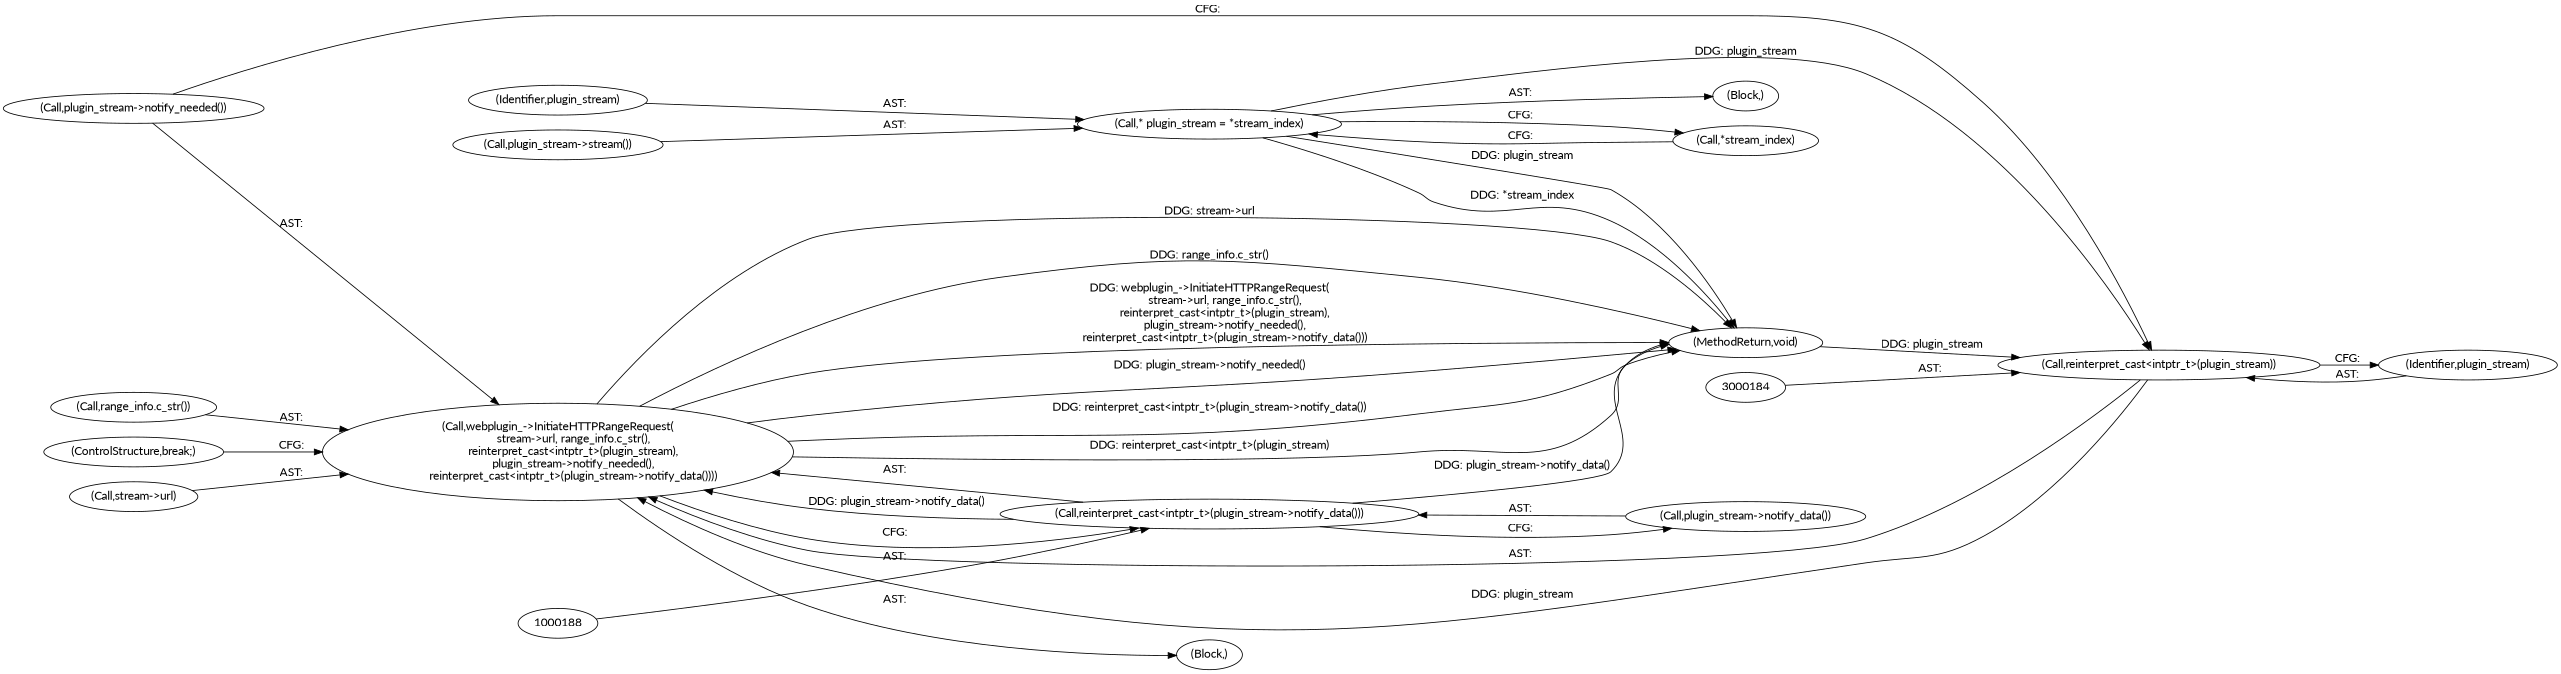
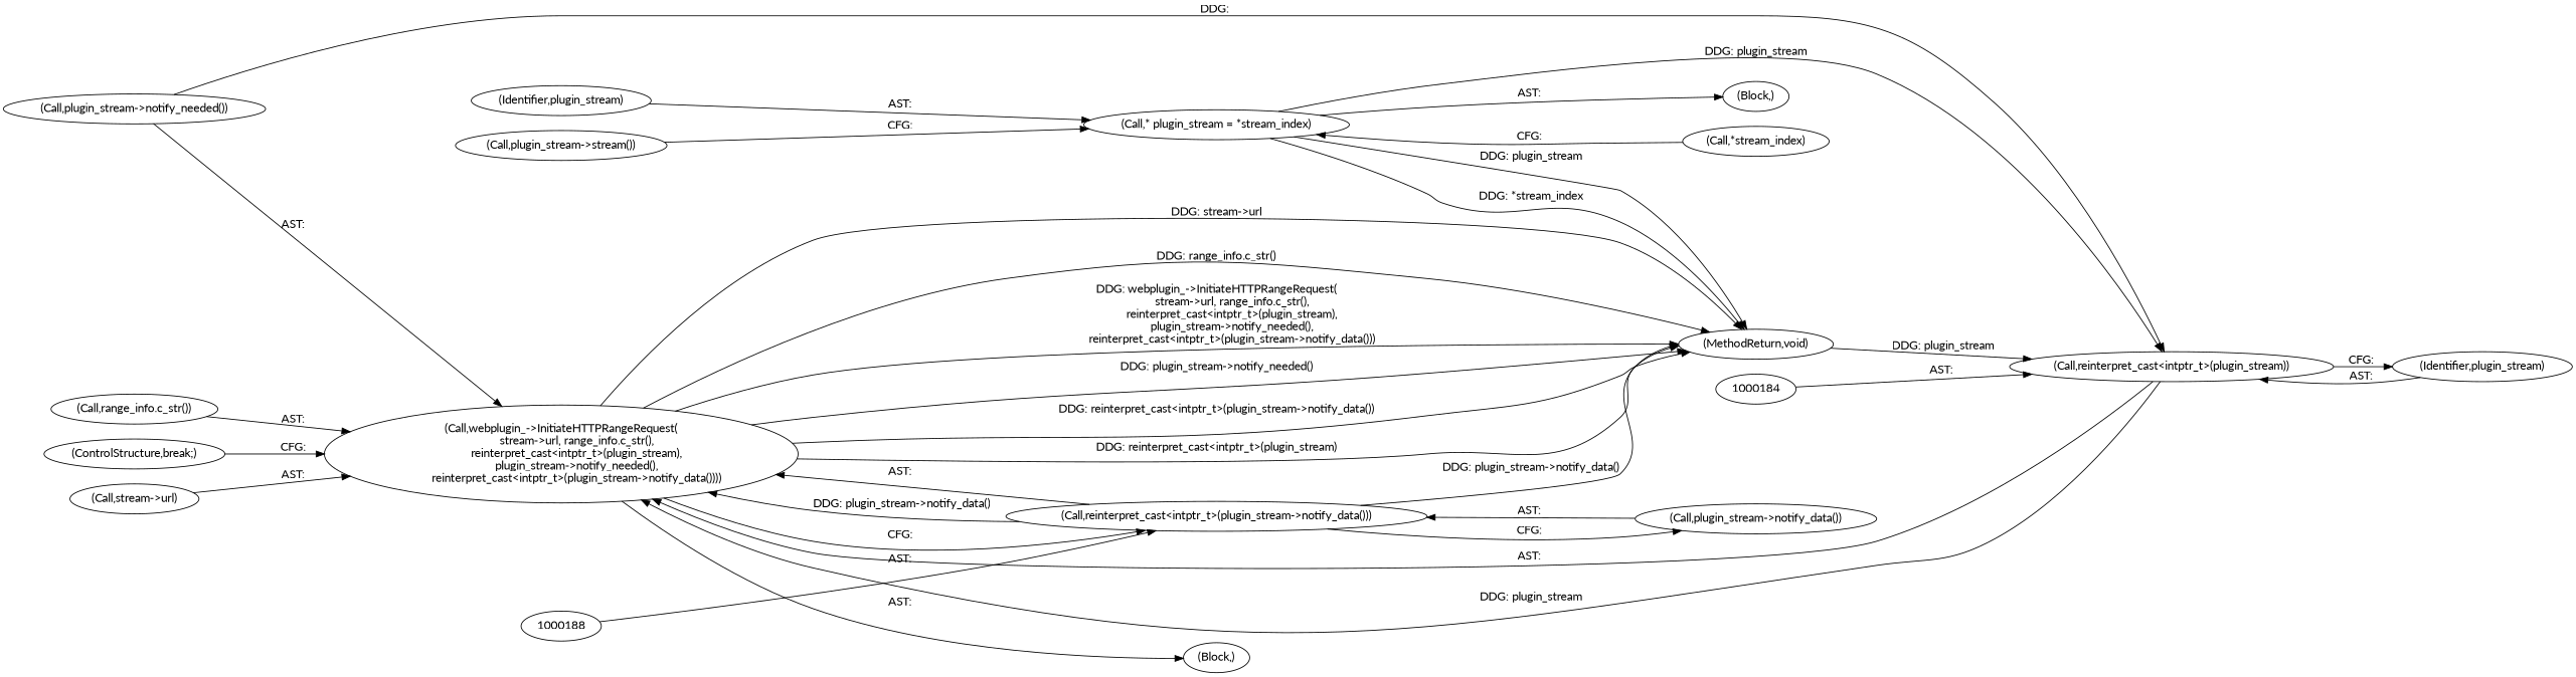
  digraph {
    fontname=Lato
    rankdir=LR
    node [fontname=Lato]
    edge [fontname=Lato]
    n1 [label="(Call,webplugin_->InitiateHTTPRangeRequest(\n          stream->url, range_info.c_str(),\n          reinterpret_cast<intptr_t>(plugin_stream),\n          plugin_stream->notify_needed(),\n          reinterpret_cast<intptr_t>(plugin_stream->notify_data())))"]
    n2 [label="(Call,reinterpret_cast<intptr_t>(plugin_stream->notify_data()))"]
    n3 [label="(MethodReturn,void)"]
    n4 [label="(Block,)"]
    n5 [label="(Call,plugin_stream->notify_data())"]
    n6 [label="(Call,reinterpret_cast<intptr_t>(plugin_stream))"]
    n7 [label="(Identifier,plugin_stream)"]
    n8 [label="(Call,* plugin_stream = *stream_index)"]
    n9 [label="(Call,*stream_index)"]
    n10 [label="(Block,)"]
    n11 [label="(Call,range_info.c_str())"]
    n12 [label="(Identifier,plugin_stream)"]
    n13 [label="(Call,plugin_stream->notify_needed())"]
    n14 [label="(Call,stream->url)"]
    n15 [label="(ControlStructure,break;)"]
    n16 [label="(Call,plugin_stream->stream())"]
-   1000184 [label=3000184]
+   1000184
    1000188
    n1 -> n2 [label="CFG: "]
    n1 -> n3 [label="DDG: stream->url"]
    n1 -> n3 [label="DDG: range_info.c_str()"]
    n1 -> n3 [label="DDG: webplugin_->InitiateHTTPRangeRequest(\n          stream->url, range_info.c_str(),\n          reinterpret_cast<intptr_t>(plugin_stream),\n          plugin_stream->notify_needed(),\n          reinterpret_cast<intptr_t>(plugin_stream->notify_data()))"]
    n1 -> n3 [label="DDG: plugin_stream->notify_needed()"]
    n1 -> n3 [label="DDG: reinterpret_cast<intptr_t>(plugin_stream->notify_data())"]
    n1 -> n3 [label="DDG: reinterpret_cast<intptr_t>(plugin_stream)"]
    n1 -> n4 [label="AST: "]
    n2 -> n1 [label="AST: "]
    n2 -> n1 [label="DDG: plugin_stream->notify_data()"]
    n2 -> n3 [label="DDG: plugin_stream->notify_data()"]
    n2 -> n5 [label="CFG: "]
    n3 -> n6 [label="DDG: plugin_stream"]
    n5 -> n2 [label="AST: "]
    n6 -> n1 [label="AST: "]
    n6 -> n1 [label="DDG: plugin_stream"]
    n6 -> n7 [label="CFG: "]
    n7 -> n6 [label="AST: "]
    n8 -> n3 [label="DDG: *stream_index"]
    n8 -> n3 [label="DDG: plugin_stream"]
    n8 -> n6 [label="DDG: plugin_stream"]
-   n8 -> n9 [label="CFG: "]
    n8 -> n10 [label="AST: "]
    n9 -> n8 [label="CFG: "]
    n11 -> n1 [label="AST: "]
    n12 -> n8 [label="AST: "]
    n13 -> n1 [label="AST: "]
-   n13 -> n6 [label="CFG: "]
+   n13 -> n6 [label="DDG: "]
    n14 -> n1 [label="AST: "]
    n15 -> n1 [label="CFG: "]
-   n16 -> n8 [label="AST: "]
+   n16 -> n8 [label="CFG: "]
    1000184 -> n6 [label="AST: "]
    1000188 -> n2 [label="AST: "]
  }
